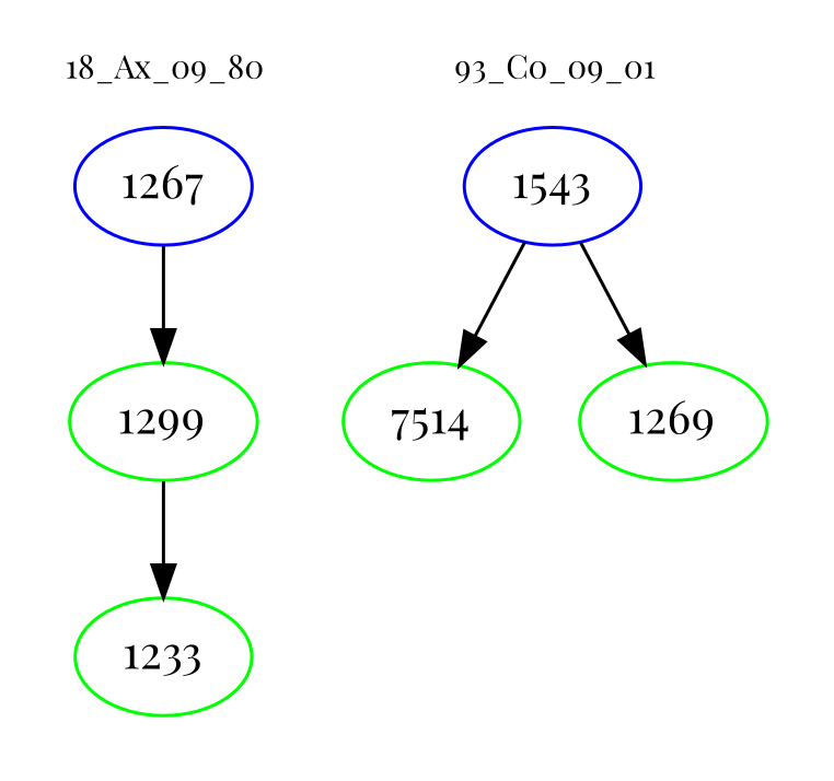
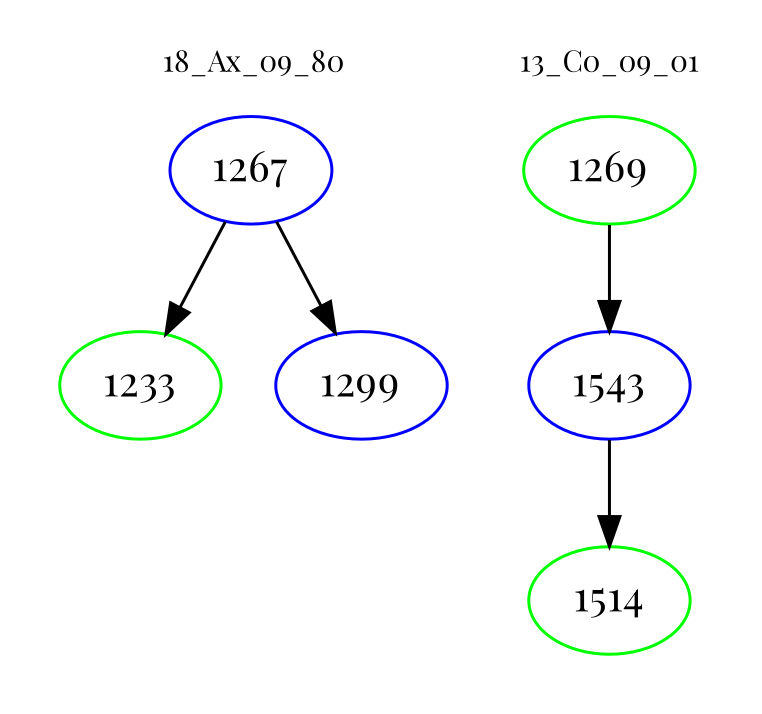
  digraph {
    fontname="Playfair Display"
    node [color=green fontname="Playfair Display"]
    edge [color=black fontname="Playfair Display"]
    n1 [color=blue label=1267]
    n2 [label=1233]
-   n3 [label=1299]
+   n3 [color=blue label=1299]
    n4 [color=blue label=1543]
-   n5 [label=7514]
+   n5 [label=1514]
    n6 [label=1269]
    subgraph cluster_1 {
      color=white
      fontsize=10
      label="18_Ax_09_80"
      n1
      n2
      n3
    }
    subgraph cluster_2 {
      color=white
      fontsize=10
-     label="93_C0_09_01"
+     label="13_C0_09_01"
      n4
      n5
      n6
    }
-   n3 -> n2
+   n1 -> n2
    n1 -> n3
    n4 -> n5
-   n4 -> n6
+   n6 -> n4
  }
